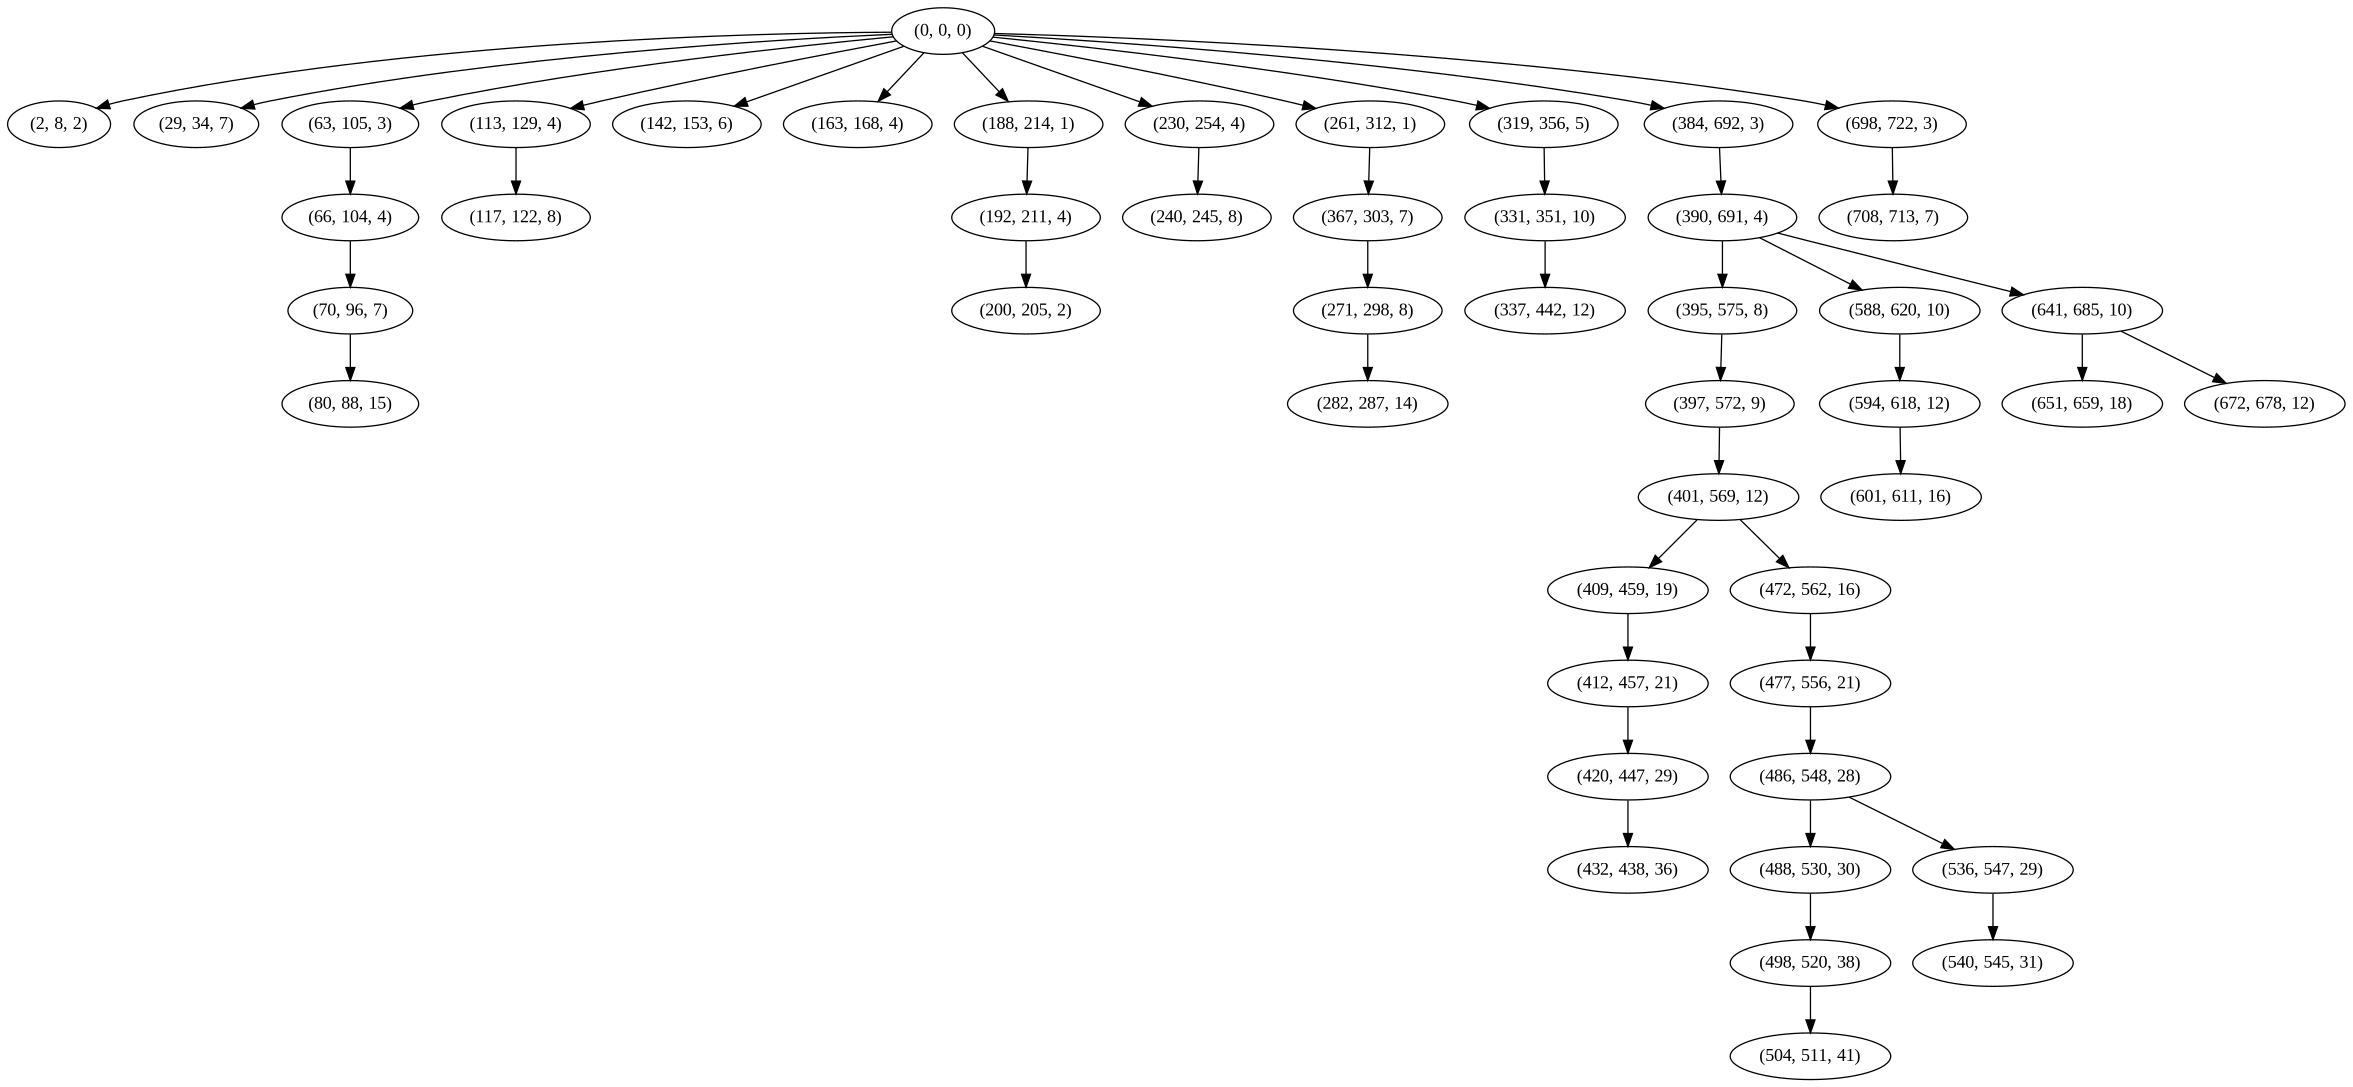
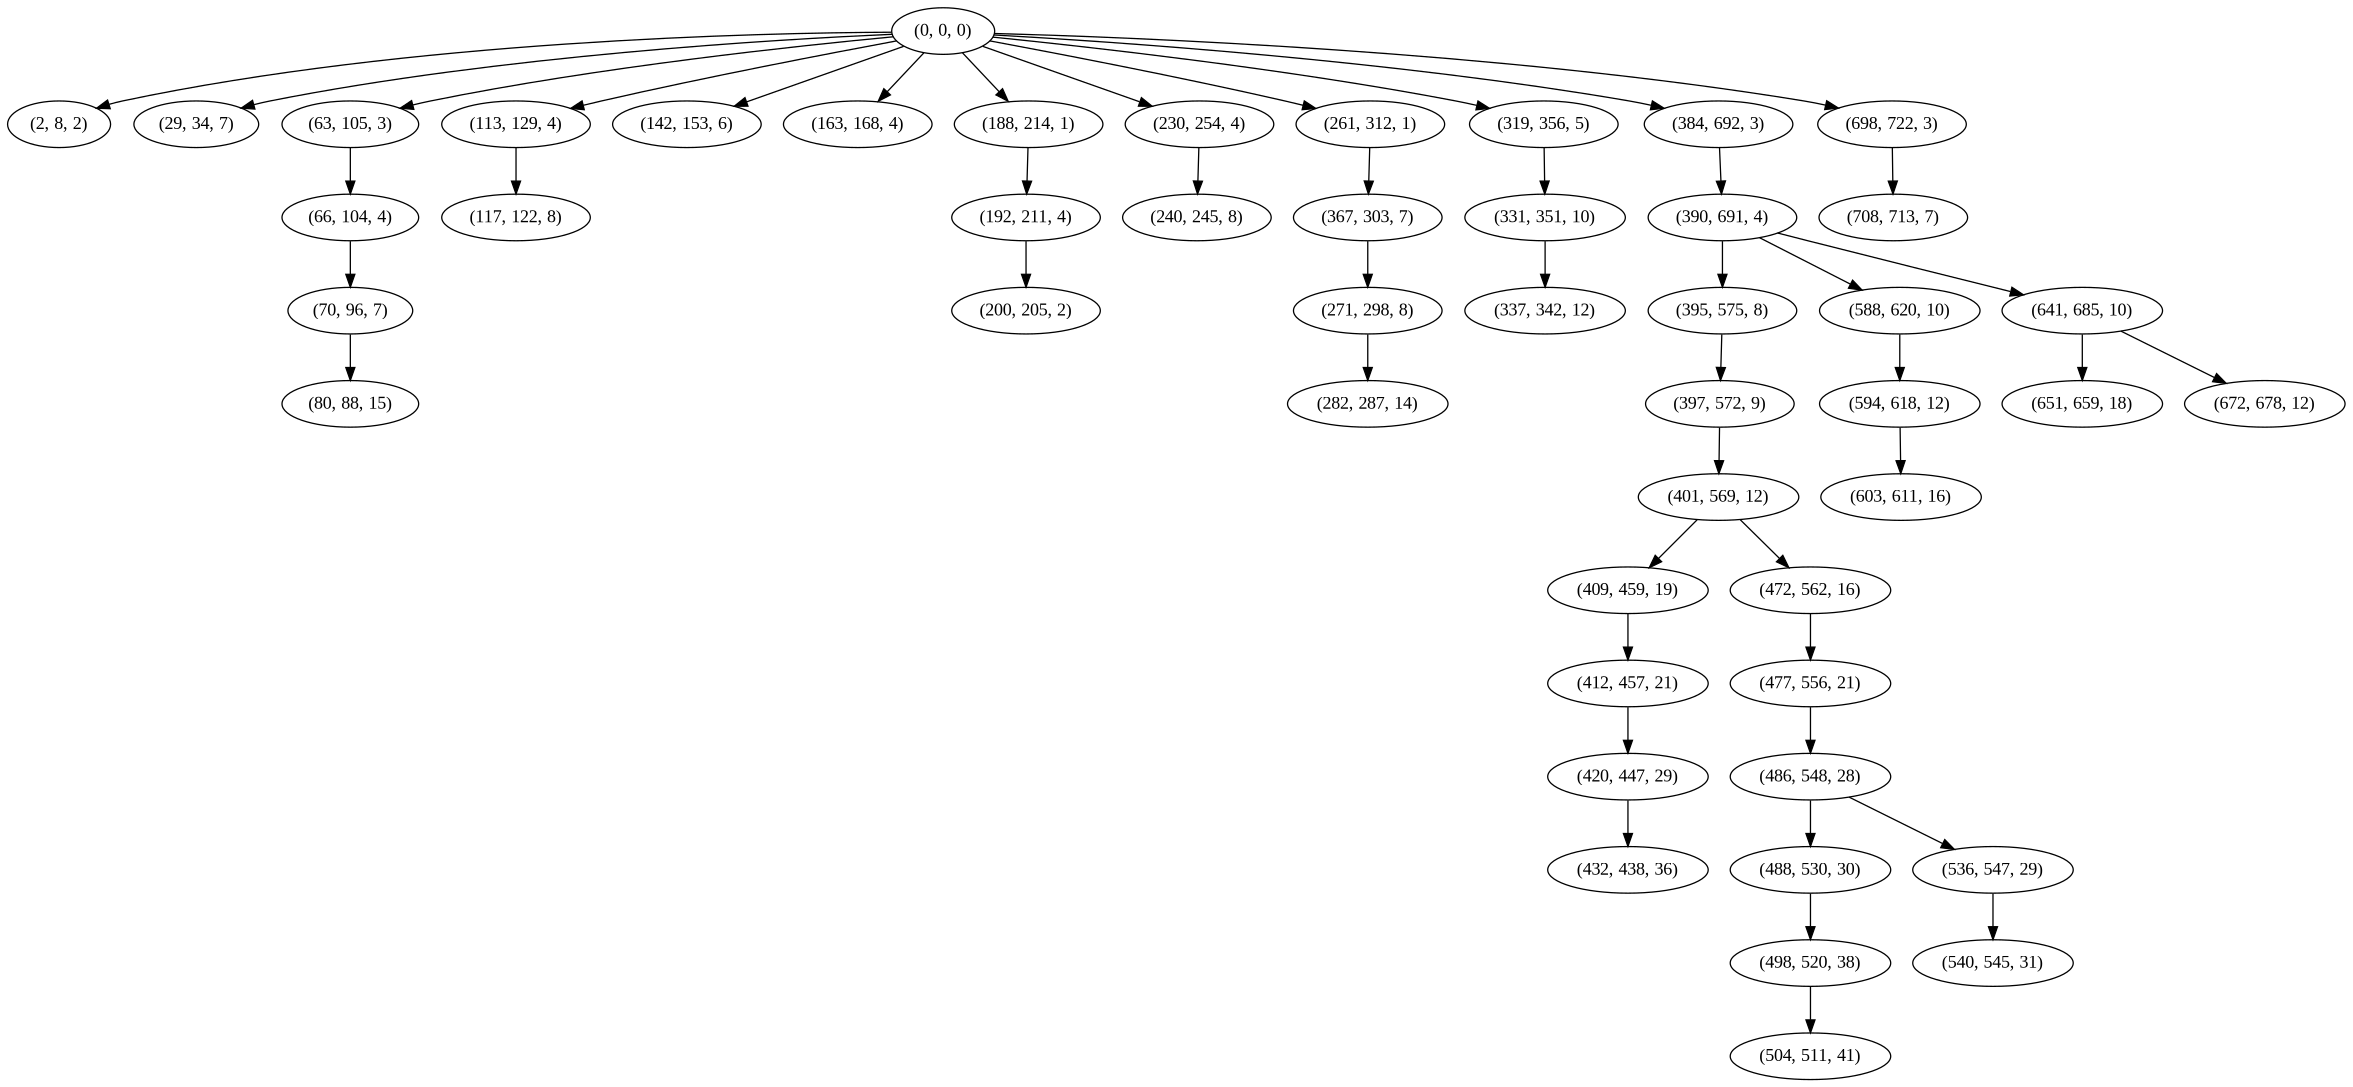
  digraph {
    fontname="Liberation Serif"
    node [fontname="Liberation Serif"]
    edge [fontname="Liberation Serif"]
    "(0, 0, 0)"
    "(2, 8, 2)"
    "(29, 34, 7)"
    "(63, 105, 3)"
    "(113, 129, 4)"
    "(142, 153, 6)"
    "(163, 168, 4)"
    "(188, 214, 1)"
    "(230, 254, 4)"
    "(261, 312, 1)"
    "(319, 356, 5)"
    "(384, 692, 3)"
    "(698, 722, 3)"
    "(66, 104, 4)"
    "(117, 122, 8)"
    "(192, 211, 4)"
    "(240, 245, 8)"
    n18 [label="(367, 303, 7)"]
    n19 [label="(331, 351, 10)"]
    "(390, 691, 4)"
    "(708, 713, 7)"
    "(70, 96, 7)"
    "(80, 88, 15)"
    n24 [label="(200, 205, 2)"]
    "(271, 298, 8)"
    "(282, 287, 14)"
-   "(337, 342, 12)" [label="(337, 442, 12)"]
+   "(337, 342, 12)"
    "(395, 575, 8)"
    "(588, 620, 10)"
    "(641, 685, 10)"
    "(397, 572, 9)"
    "(594, 618, 12)"
    "(651, 659, 18)"
    "(672, 678, 12)"
    "(401, 569, 12)"
    "(409, 459, 19)"
    "(472, 562, 16)"
    "(412, 457, 21)"
    "(477, 556, 21)"
    "(420, 447, 29)"
    "(432, 438, 36)"
    "(486, 548, 28)"
    "(488, 530, 30)"
    "(536, 547, 29)"
    "(498, 520, 38)"
    "(540, 545, 31)"
    "(504, 511, 41)"
-   "(601, 611, 16)"
+   "(601, 611, 16)" [label="(603, 611, 16)"]
    "(0, 0, 0)" -> "(2, 8, 2)"
    "(0, 0, 0)" -> "(29, 34, 7)"
    "(0, 0, 0)" -> "(63, 105, 3)"
    "(0, 0, 0)" -> "(113, 129, 4)"
    "(0, 0, 0)" -> "(142, 153, 6)"
    "(0, 0, 0)" -> "(163, 168, 4)"
    "(0, 0, 0)" -> "(188, 214, 1)"
    "(0, 0, 0)" -> "(230, 254, 4)"
    "(0, 0, 0)" -> "(261, 312, 1)"
    "(0, 0, 0)" -> "(319, 356, 5)"
    "(0, 0, 0)" -> "(384, 692, 3)"
    "(0, 0, 0)" -> "(698, 722, 3)"
    "(63, 105, 3)" -> "(66, 104, 4)"
    "(113, 129, 4)" -> "(117, 122, 8)"
    "(188, 214, 1)" -> "(192, 211, 4)"
    "(230, 254, 4)" -> "(240, 245, 8)"
    "(261, 312, 1)" -> n18
    "(319, 356, 5)" -> n19
    "(384, 692, 3)" -> "(390, 691, 4)"
    "(698, 722, 3)" -> "(708, 713, 7)"
    "(66, 104, 4)" -> "(70, 96, 7)"
    "(192, 211, 4)" -> n24
    n18 -> "(271, 298, 8)"
    n19 -> "(337, 342, 12)"
    "(390, 691, 4)" -> "(395, 575, 8)"
    "(390, 691, 4)" -> "(588, 620, 10)"
    "(390, 691, 4)" -> "(641, 685, 10)"
    "(70, 96, 7)" -> "(80, 88, 15)"
    "(271, 298, 8)" -> "(282, 287, 14)"
    "(395, 575, 8)" -> "(397, 572, 9)"
    "(588, 620, 10)" -> "(594, 618, 12)"
    "(641, 685, 10)" -> "(651, 659, 18)"
    "(641, 685, 10)" -> "(672, 678, 12)"
    "(397, 572, 9)" -> "(401, 569, 12)"
    "(594, 618, 12)" -> "(601, 611, 16)"
    "(401, 569, 12)" -> "(409, 459, 19)"
    "(401, 569, 12)" -> "(472, 562, 16)"
    "(409, 459, 19)" -> "(412, 457, 21)"
    "(472, 562, 16)" -> "(477, 556, 21)"
    "(412, 457, 21)" -> "(420, 447, 29)"
    "(477, 556, 21)" -> "(486, 548, 28)"
    "(420, 447, 29)" -> "(432, 438, 36)"
    "(486, 548, 28)" -> "(488, 530, 30)"
    "(486, 548, 28)" -> "(536, 547, 29)"
    "(488, 530, 30)" -> "(498, 520, 38)"
    "(536, 547, 29)" -> "(540, 545, 31)"
    "(498, 520, 38)" -> "(504, 511, 41)"
  }
